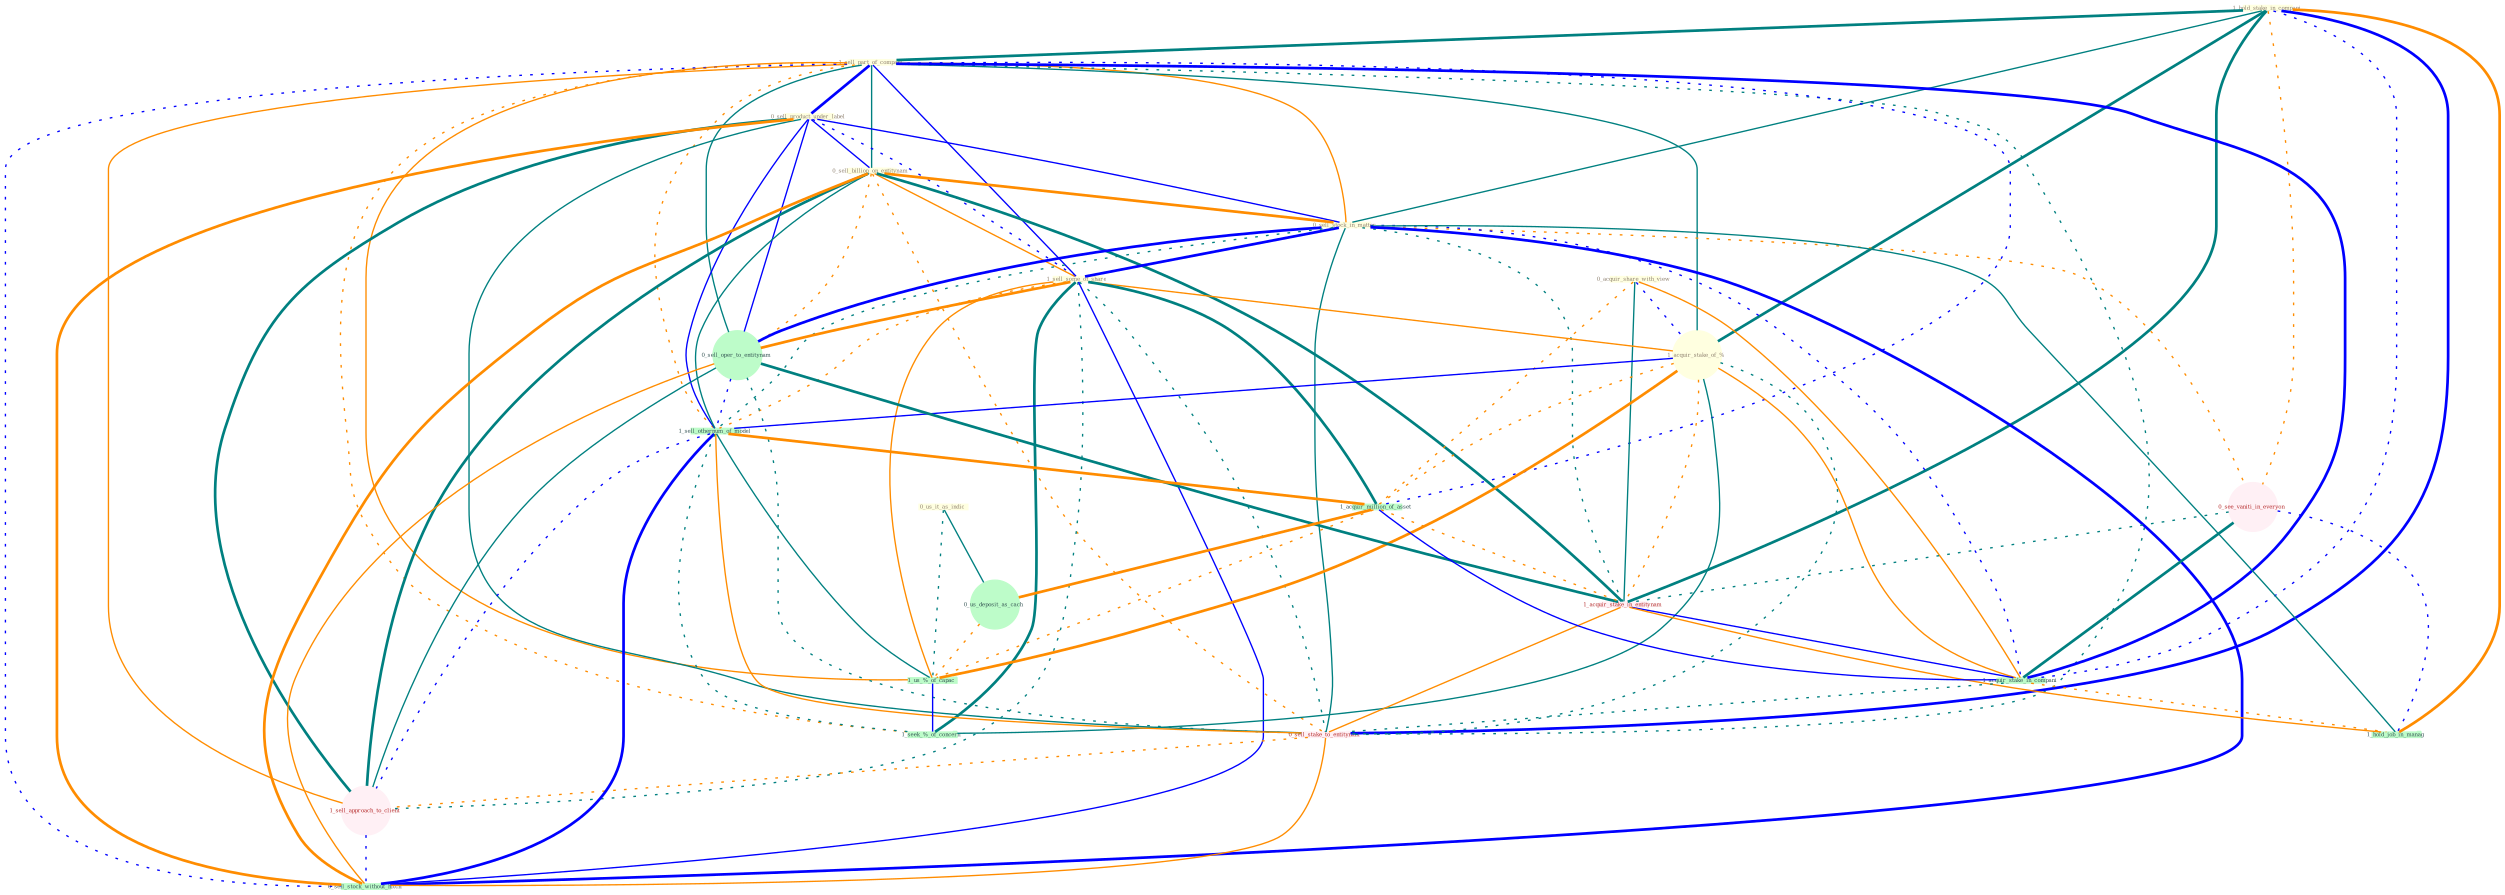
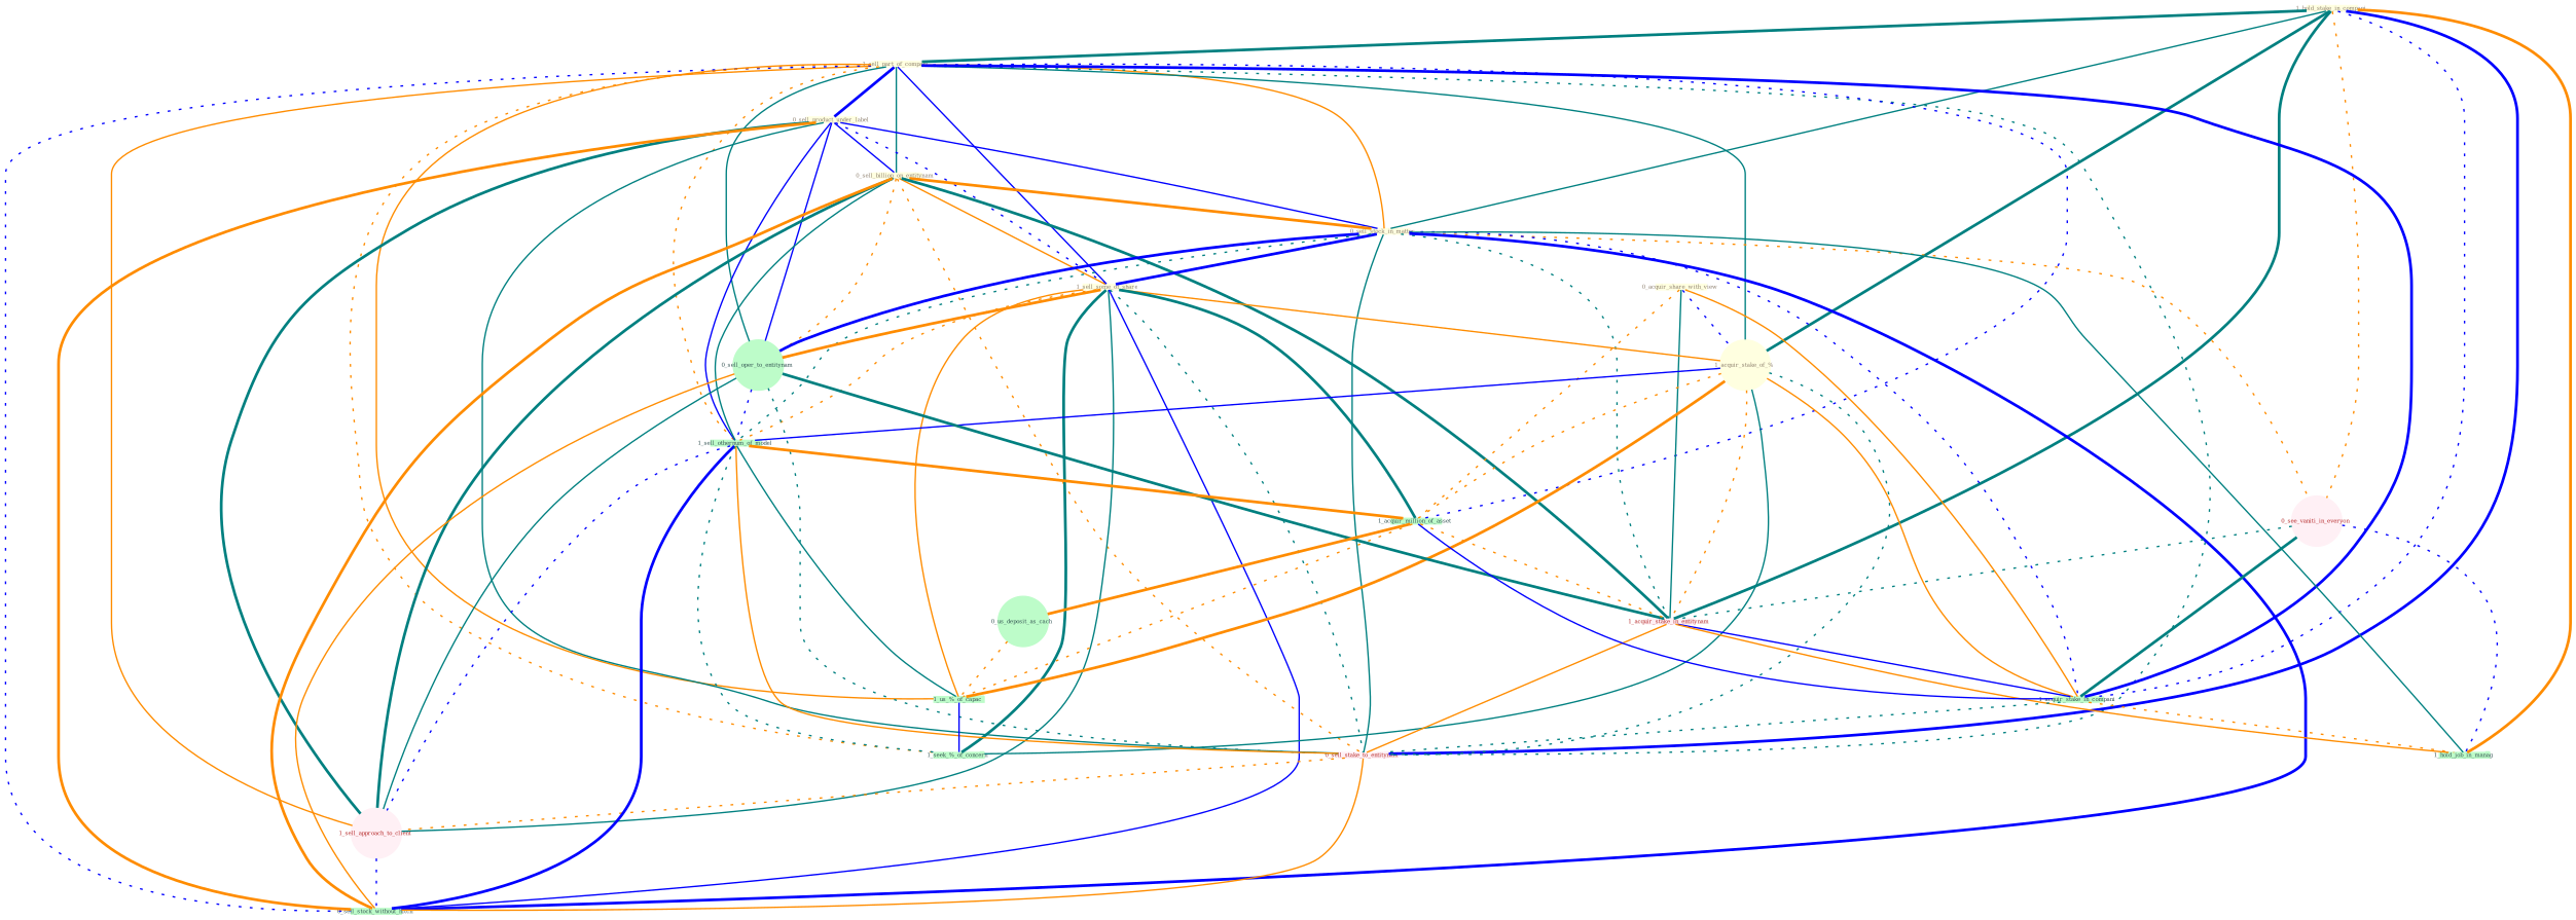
  graph {
    node [color="#ffffe0" fixedsize=true fontcolor="#8b7d6b" fontsize=4 shape=box style=filled]
    edge [color=darkorange style=solid w=1]
    "1_hold_stake_in_compani " [height=.06 width=.5]
    "1_sell_part_of_compani " [height=.06 shape=cylinder width=.5]
-   "0_us_it_as_indic " [height=.06 width=.5]
    "0_sell_product_under_label " [height=.06 width=.5]
    "0_sell_billion_on_entitynam " [height=.06 shape=cylinder width=.5]
    "0_sell_stock_in_matter " [height=.06 width=.5]
    "0_acquir_share_with_view " [height=.06 width=.5]
    "1_sell_some_of_share " [height=.06 width=.5]
    "1_acquir_stake_of_% " [height=.06 shape=circle width=.5]
    "0_see_vaniti_in_everyon " [color="#fff0f5" fontcolor="#b22222" height=.06 shape=circle width=.5]
    "1_acquir_stake_in_entitynam " [color="#fff0f5" fontcolor="#b22222" height=.06 shape=cylinder width=.5]
    "0_sell_stake_to_entitynam " [color="#fff0f5" fontcolor="#b22222" height=.06 shape=folder width=.5]
    "1_sell_approach_to_client " [color="#fff0f5" fontcolor="#b22222" height=.06 shape=circle width=.5]
    "1_acquir_stake_in_compani " [color="#BDFCC9" fontcolor="#2f4f4f" height=.06 shape=cylinder width=.5]
    "1_hold_job_in_manag " [color="#BDFCC9" fontcolor="#2f4f4f" height=.06 shape=folder width=.5]
    "0_sell_oper_to_entitynam " [color="#BDFCC9" fontcolor="#2f4f4f" height=.06 shape=circle width=.5]
    "1_sell_othernum_of_model " [color="#BDFCC9" fontcolor="#2f4f4f" height=.06 shape=folder width=.5]
    "1_acquir_million_of_asset " [color="#BDFCC9" fontcolor="#2f4f4f" height=.06 width=.5]
    "1_us_%_of_capac " [color="#BDFCC9" fontcolor="#2f4f4f" height=.06 shape=folder width=.5]
    "0_sell_stock_without_hitch " [color="#BDFCC9" fontcolor="#2f4f4f" height=.06 width=.5]
    "1_seek_%_of_concern " [color="#BDFCC9" fontcolor="#2f4f4f" height=.06 shape=folder width=.5]
    "0_us_deposit_as_cach " [color="#BDFCC9" fontcolor="#2f4f4f" height=.06 shape=circle width=.5]
    subgraph sub_1 {
      "1_hold_stake_in_compani "
      "1_sell_part_of_compani "
-     "0_us_it_as_indic "
      "0_sell_product_under_label "
      "0_sell_billion_on_entitynam "
      "0_sell_stock_in_matter "
      "0_acquir_share_with_view "
      "1_sell_some_of_share "
      "1_acquir_stake_of_% "
    }
    subgraph sub_2 {
      "0_see_vaniti_in_everyon "
      "1_acquir_stake_in_entitynam "
      "0_sell_stake_to_entitynam "
      "1_sell_approach_to_client "
    }
    "1_hold_stake_in_compani " -- "1_sell_part_of_compani " [color=teal style=bold]
    "1_hold_stake_in_compani " -- "0_sell_stock_in_matter " [color=teal]
    "1_hold_stake_in_compani " -- "1_acquir_stake_of_% " [color=teal style=bold]
    "1_hold_stake_in_compani " -- "0_see_vaniti_in_everyon " [style=dotted]
    "1_hold_stake_in_compani " -- "1_acquir_stake_in_entitynam " [color=teal style=bold w=2]
    "1_hold_stake_in_compani " -- "0_sell_stake_to_entitynam " [color=blue style=bold]
    "1_hold_stake_in_compani " -- "1_acquir_stake_in_compani " [color=blue style=dotted w=3]
    "1_hold_stake_in_compani " -- "1_hold_job_in_manag " [style=bold w=2]
    "1_sell_part_of_compani " -- "0_sell_product_under_label " [color=blue style=bold]
    "1_sell_part_of_compani " -- "0_sell_billion_on_entitynam " [color=teal]
    "1_sell_part_of_compani " -- "0_sell_stock_in_matter "
    "1_sell_part_of_compani " -- "1_sell_some_of_share " [color=blue w=2]
    "1_sell_part_of_compani " -- "1_acquir_stake_of_% " [color=teal]
    "1_sell_part_of_compani " -- "0_sell_stake_to_entitynam " [color=teal style=dotted]
    "1_sell_part_of_compani " -- "1_sell_approach_to_client "
    "1_sell_part_of_compani " -- "1_acquir_stake_in_compani " [color=blue style=bold]
    "1_sell_part_of_compani " -- "0_sell_oper_to_entitynam " [color=teal]
    "1_sell_part_of_compani " -- "1_sell_othernum_of_model " [style=dotted w=2]
    "1_sell_part_of_compani " -- "1_acquir_million_of_asset " [color=blue style=dotted]
    "1_sell_part_of_compani " -- "1_us_%_of_capac "
    "1_sell_part_of_compani " -- "0_sell_stock_without_hitch " [color=blue style=dotted]
    "1_sell_part_of_compani " -- "1_seek_%_of_concern " [style=dotted]
-   "0_us_it_as_indic " -- "1_us_%_of_capac " [color=teal style=dotted]
-   "0_us_it_as_indic " -- "0_us_deposit_as_cach " [color=teal w=2]
    "0_sell_product_under_label " -- "0_sell_billion_on_entitynam " [color=blue]
    "0_sell_product_under_label " -- "0_sell_stock_in_matter " [color=blue]
    "0_sell_product_under_label " -- "1_sell_some_of_share " [color=blue style=dotted]
    "0_sell_product_under_label " -- "0_sell_stake_to_entitynam " [color=teal]
    "0_sell_product_under_label " -- "1_sell_approach_to_client " [color=teal style=bold]
    "0_sell_product_under_label " -- "0_sell_oper_to_entitynam " [color=blue]
    "0_sell_product_under_label " -- "1_sell_othernum_of_model " [color=blue]
    "0_sell_product_under_label " -- "0_sell_stock_without_hitch " [style=bold]
    "0_sell_billion_on_entitynam " -- "0_sell_stock_in_matter " [style=bold]
    "0_sell_billion_on_entitynam " -- "1_sell_some_of_share "
    "0_sell_billion_on_entitynam " -- "1_acquir_stake_in_entitynam " [color=teal style=bold]
    "0_sell_billion_on_entitynam " -- "0_sell_stake_to_entitynam " [style=dotted w=2]
    "0_sell_billion_on_entitynam " -- "1_sell_approach_to_client " [color=teal style=bold]
    "0_sell_billion_on_entitynam " -- "0_sell_oper_to_entitynam " [style=dotted w=2]
    "0_sell_billion_on_entitynam " -- "1_sell_othernum_of_model " [color=teal]
    "0_sell_billion_on_entitynam " -- "0_sell_stock_without_hitch " [style=bold]
    "0_sell_stock_in_matter " -- "1_sell_some_of_share " [color=blue style=bold]
    "0_sell_stock_in_matter " -- "0_see_vaniti_in_everyon " [style=dotted]
    "0_sell_stock_in_matter " -- "1_acquir_stake_in_entitynam " [color=teal style=dotted]
    "0_sell_stock_in_matter " -- "0_sell_stake_to_entitynam " [color=teal]
    "0_sell_stock_in_matter " -- "1_acquir_stake_in_compani " [color=blue style=dotted]
    "0_sell_stock_in_matter " -- "1_hold_job_in_manag " [color=teal]
    "0_sell_stock_in_matter " -- "0_sell_oper_to_entitynam " [color=blue style=bold]
    "0_sell_stock_in_matter " -- "1_sell_othernum_of_model " [color=teal style=dotted]
    "0_sell_stock_in_matter " -- "0_sell_stock_without_hitch " [color=blue style=bold w=2]
    "0_acquir_share_with_view " -- "1_acquir_stake_of_% " [color=blue style=dotted]
    "0_acquir_share_with_view " -- "1_acquir_stake_in_entitynam " [color=teal]
    "0_acquir_share_with_view " -- "1_acquir_stake_in_compani "
    "0_acquir_share_with_view " -- "1_acquir_million_of_asset " [style=dotted]
    "1_sell_some_of_share " -- "1_acquir_stake_of_% "
    "1_sell_some_of_share " -- "0_sell_stake_to_entitynam " [color=teal style=dotted]
-   "1_sell_some_of_share " -- "1_sell_approach_to_client " [color=teal style=dotted]
+   "1_sell_some_of_share " -- "1_sell_approach_to_client " [color=teal]
    "1_sell_some_of_share " -- "0_sell_oper_to_entitynam " [style=bold]
    "1_sell_some_of_share " -- "1_sell_othernum_of_model " [style=dotted w=2]
    "1_sell_some_of_share " -- "1_acquir_million_of_asset " [color=teal style=bold]
    "1_sell_some_of_share " -- "1_us_%_of_capac "
    "1_sell_some_of_share " -- "0_sell_stock_without_hitch " [color=blue]
    "1_sell_some_of_share " -- "1_seek_%_of_concern " [color=teal style=bold]
    "1_acquir_stake_of_% " -- "1_acquir_stake_in_entitynam " [style=dotted w=2]
    "1_acquir_stake_of_% " -- "0_sell_stake_to_entitynam " [color=teal style=dotted]
    "1_acquir_stake_of_% " -- "1_acquir_stake_in_compani " [w=2]
    "1_acquir_stake_of_% " -- "1_sell_othernum_of_model " [color=blue]
    "1_acquir_stake_of_% " -- "1_acquir_million_of_asset " [style=dotted w=2]
    "1_acquir_stake_of_% " -- "1_us_%_of_capac " [style=bold]
    "1_acquir_stake_of_% " -- "1_seek_%_of_concern " [color=teal]
    "0_see_vaniti_in_everyon " -- "1_acquir_stake_in_entitynam " [color=teal style=dotted]
    "0_see_vaniti_in_everyon " -- "1_acquir_stake_in_compani " [color=teal style=bold]
    "0_see_vaniti_in_everyon " -- "1_hold_job_in_manag " [color=blue style=dotted]
    "1_acquir_stake_in_entitynam " -- "0_sell_stake_to_entitynam " [w=2]
    "1_acquir_stake_in_entitynam " -- "1_acquir_stake_in_compani " [color=blue w=3]
    "1_acquir_stake_in_entitynam " -- "1_hold_job_in_manag "
    "0_sell_stake_to_entitynam " -- "1_sell_approach_to_client " [style=dotted w=2]
    "0_sell_stake_to_entitynam " -- "0_sell_stock_without_hitch "
    "1_sell_approach_to_client " -- "0_sell_stock_without_hitch " [color=blue style=dotted]
    "1_acquir_stake_in_compani " -- "0_sell_stake_to_entitynam " [color=teal style=dotted]
    "1_acquir_stake_in_compani " -- "1_hold_job_in_manag " [style=dotted]
    "0_sell_oper_to_entitynam " -- "1_acquir_stake_in_entitynam " [color=teal style=bold]
    "0_sell_oper_to_entitynam " -- "0_sell_stake_to_entitynam " [color=teal style=dotted w=3]
    "0_sell_oper_to_entitynam " -- "1_sell_approach_to_client " [color=teal w=2]
    "0_sell_oper_to_entitynam " -- "1_sell_othernum_of_model " [color=blue style=dotted]
    "0_sell_oper_to_entitynam " -- "0_sell_stock_without_hitch "
    "1_sell_othernum_of_model " -- "0_sell_stake_to_entitynam "
    "1_sell_othernum_of_model " -- "1_sell_approach_to_client " [color=blue style=dotted]
    "1_sell_othernum_of_model " -- "1_acquir_million_of_asset " [style=bold]
    "1_sell_othernum_of_model " -- "1_us_%_of_capac " [color=teal]
    "1_sell_othernum_of_model " -- "0_sell_stock_without_hitch " [color=blue style=bold]
    "1_sell_othernum_of_model " -- "1_seek_%_of_concern " [color=teal style=dotted]
    "1_acquir_million_of_asset " -- "1_acquir_stake_in_entitynam " [style=dotted]
    "1_acquir_million_of_asset " -- "1_acquir_stake_in_compani " [color=blue]
    "1_acquir_million_of_asset " -- "1_us_%_of_capac " [style=dotted]
    "1_acquir_million_of_asset " -- "0_us_deposit_as_cach " [style=bold]
    "1_us_%_of_capac " -- "1_seek_%_of_concern " [color=blue w=2]
    "0_us_deposit_as_cach " -- "1_us_%_of_capac " [style=dotted]
  }
